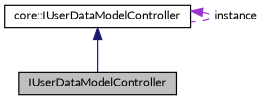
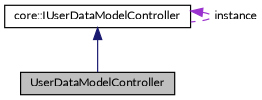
  digraph {
    fontname=Lato
    node [color=black fontname=Lato fontsize=10 shape=record style=filled]
    edge [dir=back fontname=Lato fontsize=10 labelfontname=Helvetica labelfontsize=10]
-   n1 [fillcolor=grey75 fontcolor=black height=0.2 label=IUserDataModelController width=0.4]
+   n1 [fillcolor=grey75 fontcolor=black height=0.2 label=UserDataModelController width=0.4]
    n2 [fillcolor=white height=0.2 label="core::IUserDataModelController" width=0.4]
    n2 -> n1 [color=midnightblue style=solid]
    n2 -> n2 [color=darkorchid3 label=" instance" style=dashed]
  }
